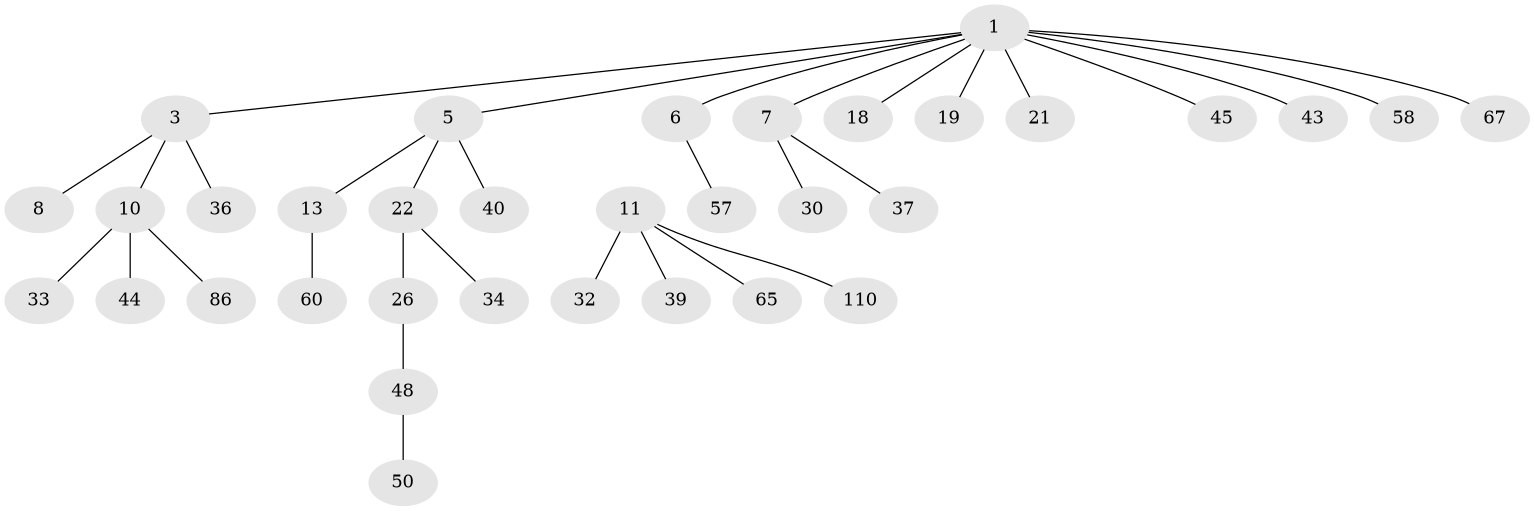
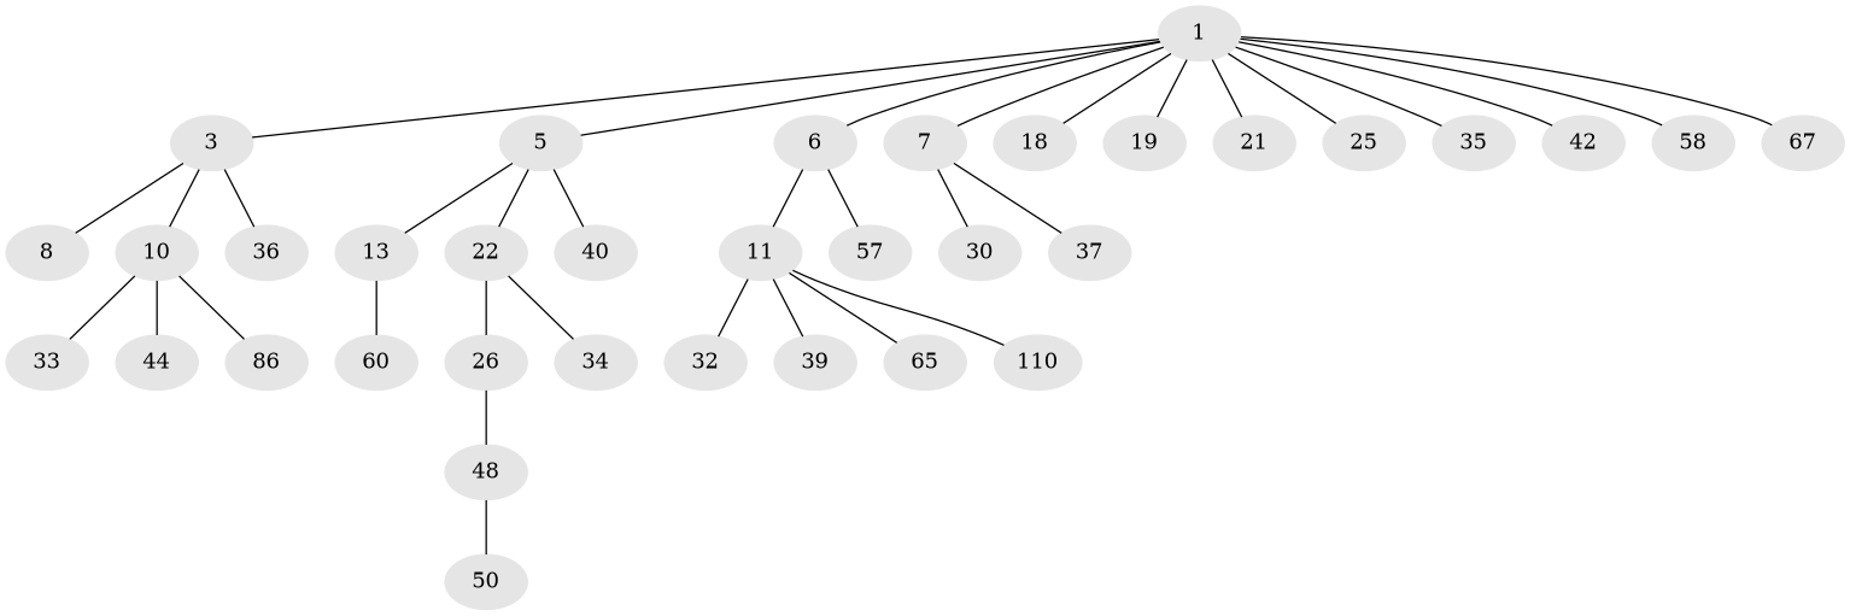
  graph {
    node [color=gray90 style=filled]
    1 [super="+2+59"]
    3 [super="+4+23+56"]
    5 [super="+9"]
    6
    7 [super="+15+14"]
    18 [super="+77"]
    19 [super="+51+106+28"]
    21
-   35 [label=45]
-   42 [super="+61+80+46+81" label=43]
+   25 [super="+68+66"]
+   35
+   42 [super="+61+80+46+81"]
    58
    67 [super="+93+105"]
    8
    10 [super="+12+101+112+55"]
    36
    13 [super="+100+24"]
    22 [super="+53"]
    40 [super="+117"]
    11 [super="+16+45"]
    57 [super="+64"]
    30
    37
    33 [super="+47+84"]
    44 [super="+49"]
    86
    60
    26
    34 [super="+82+63+41"]
    48
    32 [super="+85+38"]
    39 [super="+83"]
    65
    110
    50
    1 -- 3
    1 -- 5
    1 -- 6
    1 -- 7
    1 -- 18
    1 -- 19
    1 -- 21
+   1 -- 25
    1 -- 35
    1 -- 42
    1 -- 58
    1 -- 67
    3 -- 8
    3 -- 10
    3 -- 36
    5 -- 13
    5 -- 22
    5 -- 40
+   6 -- 11
    6 -- 57
    7 -- 30
    7 -- 37
    10 -- 33
    10 -- 44
    10 -- 86
    13 -- 60
    22 -- 26
    22 -- 34
    11 -- 32
    11 -- 39
    11 -- 65
    11 -- 110
    26 -- 48
    48 -- 50
  }
